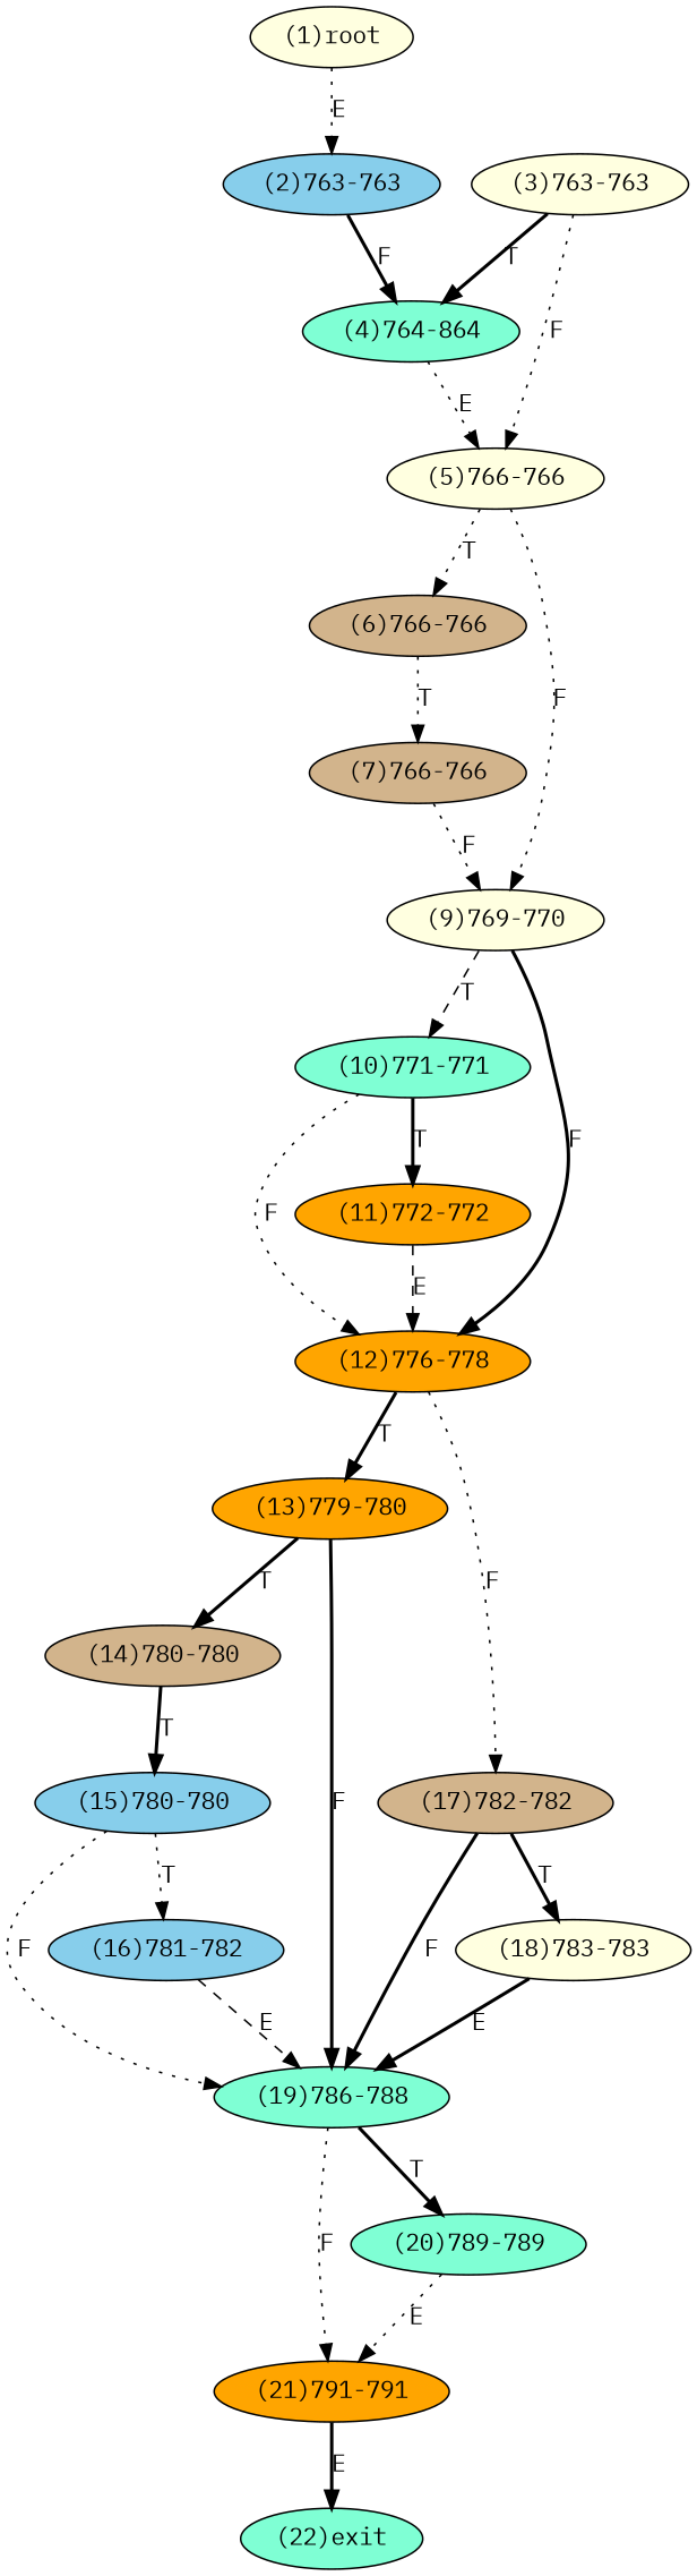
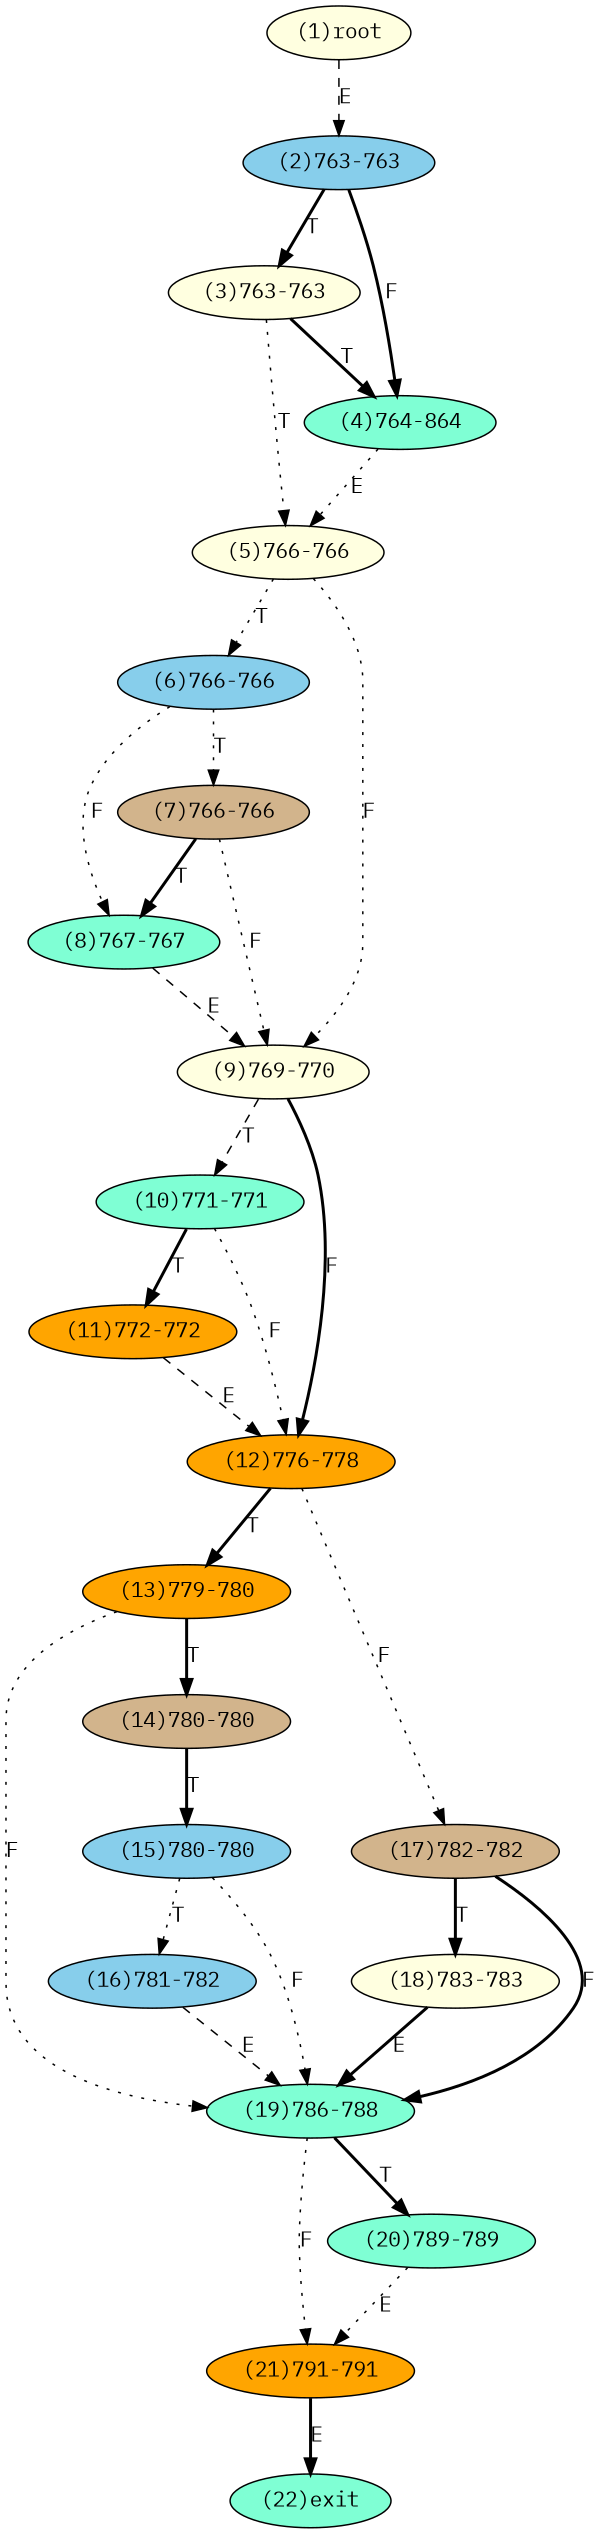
  digraph {
    fontname="IBM Plex Mono"
    node [fillcolor=aquamarine fontname="IBM Plex Mono" style=filled]
    edge [fontname="IBM Plex Mono" style=bold]
    n1 [fillcolor=lightyellow label="(1)root"]
    n2 [fillcolor=skyblue label="(2)763-763"]
    n3 [fillcolor=lightyellow label="(3)763-763"]
    n4 [label="(4)764-864"]
    n5 [fillcolor=lightyellow label="(5)766-766"]
-   n6 [fillcolor=tan label="(6)766-766"]
+   n6 [fillcolor=skyblue label="(6)766-766"]
    n7 [fillcolor=lightyellow label="(9)769-770"]
    n8 [fillcolor=tan label="(7)766-766"]
+   n9 [label="(8)767-767"]
    n10 [label="(10)771-771"]
    n11 [fillcolor=orange label="(12)776-778"]
    n12 [fillcolor=orange label="(11)772-772"]
    n13 [fillcolor=orange label="(13)779-780"]
    n14 [fillcolor=tan label="(17)782-782"]
    n15 [fillcolor=tan label="(14)780-780"]
    n16 [label="(19)786-788"]
    n17 [fillcolor=lightyellow label="(18)783-783"]
    n18 [fillcolor=skyblue label="(15)780-780"]
    n19 [fillcolor=orange label="(21)791-791"]
    n20 [label="(20)789-789"]
    n21 [fillcolor=skyblue label="(16)781-782"]
    n22 [label="(22)exit"]
-   n1 -> n2 [label=E style=dotted]
+   n1 -> n2 [label=E style=dashed]
+   n2 -> n3 [label=T]
    n2 -> n4 [label=F]
    n3 -> n4 [label=T]
-   n3 -> n5 [label=F style=dotted]
+   n3 -> n5 [label=T style=dotted]
    n4 -> n5 [label=E style=dotted]
    n5 -> n6 [label=T style=dotted]
    n5 -> n7 [label=F style=dotted]
    n6 -> n8 [label=T style=dotted]
+   n6 -> n9 [label=F style=dotted]
    n7 -> n10 [label=T style=dashed]
    n7 -> n11 [label=F]
    n8 -> n7 [label=F style=dotted]
+   n8 -> n9 [label=T]
+   n9 -> n7 [label=E style=dashed]
    n10 -> n11 [label=F style=dotted]
    n10 -> n12 [label=T]
    n11 -> n13 [label=T]
    n11 -> n14 [label=F style=dotted]
    n12 -> n11 [label=E style=dashed]
    n13 -> n15 [label=T]
-   n13 -> n16 [label=F]
+   n13 -> n16 [label=F style=dotted]
    n14 -> n16 [label=F]
    n14 -> n17 [label=T]
    n15 -> n18 [label=T]
    n16 -> n19 [label=F style=dotted]
    n16 -> n20 [label=T]
    n17 -> n16 [label=E]
    n18 -> n16 [label=F style=dotted]
    n18 -> n21 [label=T style=dotted]
    n19 -> n22 [label=E]
    n20 -> n19 [label=E style=dotted]
    n21 -> n16 [label=E style=dashed]
  }
